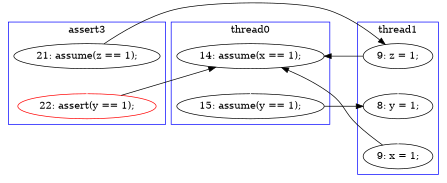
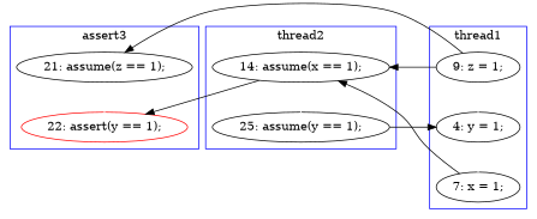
  digraph {
    edge [color=black constraint=false style=solid]
    n1 [color=red label="22: assert(y == 1);"]
    n2 [label="21: assume(z == 1);"]
    n3 [label="9: z = 1;"]
-   n4 [label="8: y = 1;"]
-   n5 [label="9: x = 1;"]
-   n6 [label="15: assume(y == 1);"]
+   n4 [label="4: y = 1;"]
+   n5 [label="7: x = 1;"]
+   n6 [label="25: assume(y == 1);"]
    n7 [label="14: assume(x == 1);"]
    subgraph cluster_1 {
      color=blue
      label=assert3
      n1
      n2
    }
    subgraph cluster_2 {
      color=blue
      label=thread1
      n3
      n4
      n5
    }
    subgraph cluster_3 {
      color=blue
-     label=thread0
+     label=thread2
      n6
      n7
    }
-   n1 -> n7
+   n7 -> n1
    n2 -> n1 [color=white constraint=""]
-   n2 -> n3
+   n3 -> n2
    n3 -> n4 [color=white constraint=""]
    n3 -> n7
    n4 -> n5 [color=white constraint=""]
    n5 -> n7
    n6 -> n4
    n7 -> n6 [color=white constraint=""]
  }
